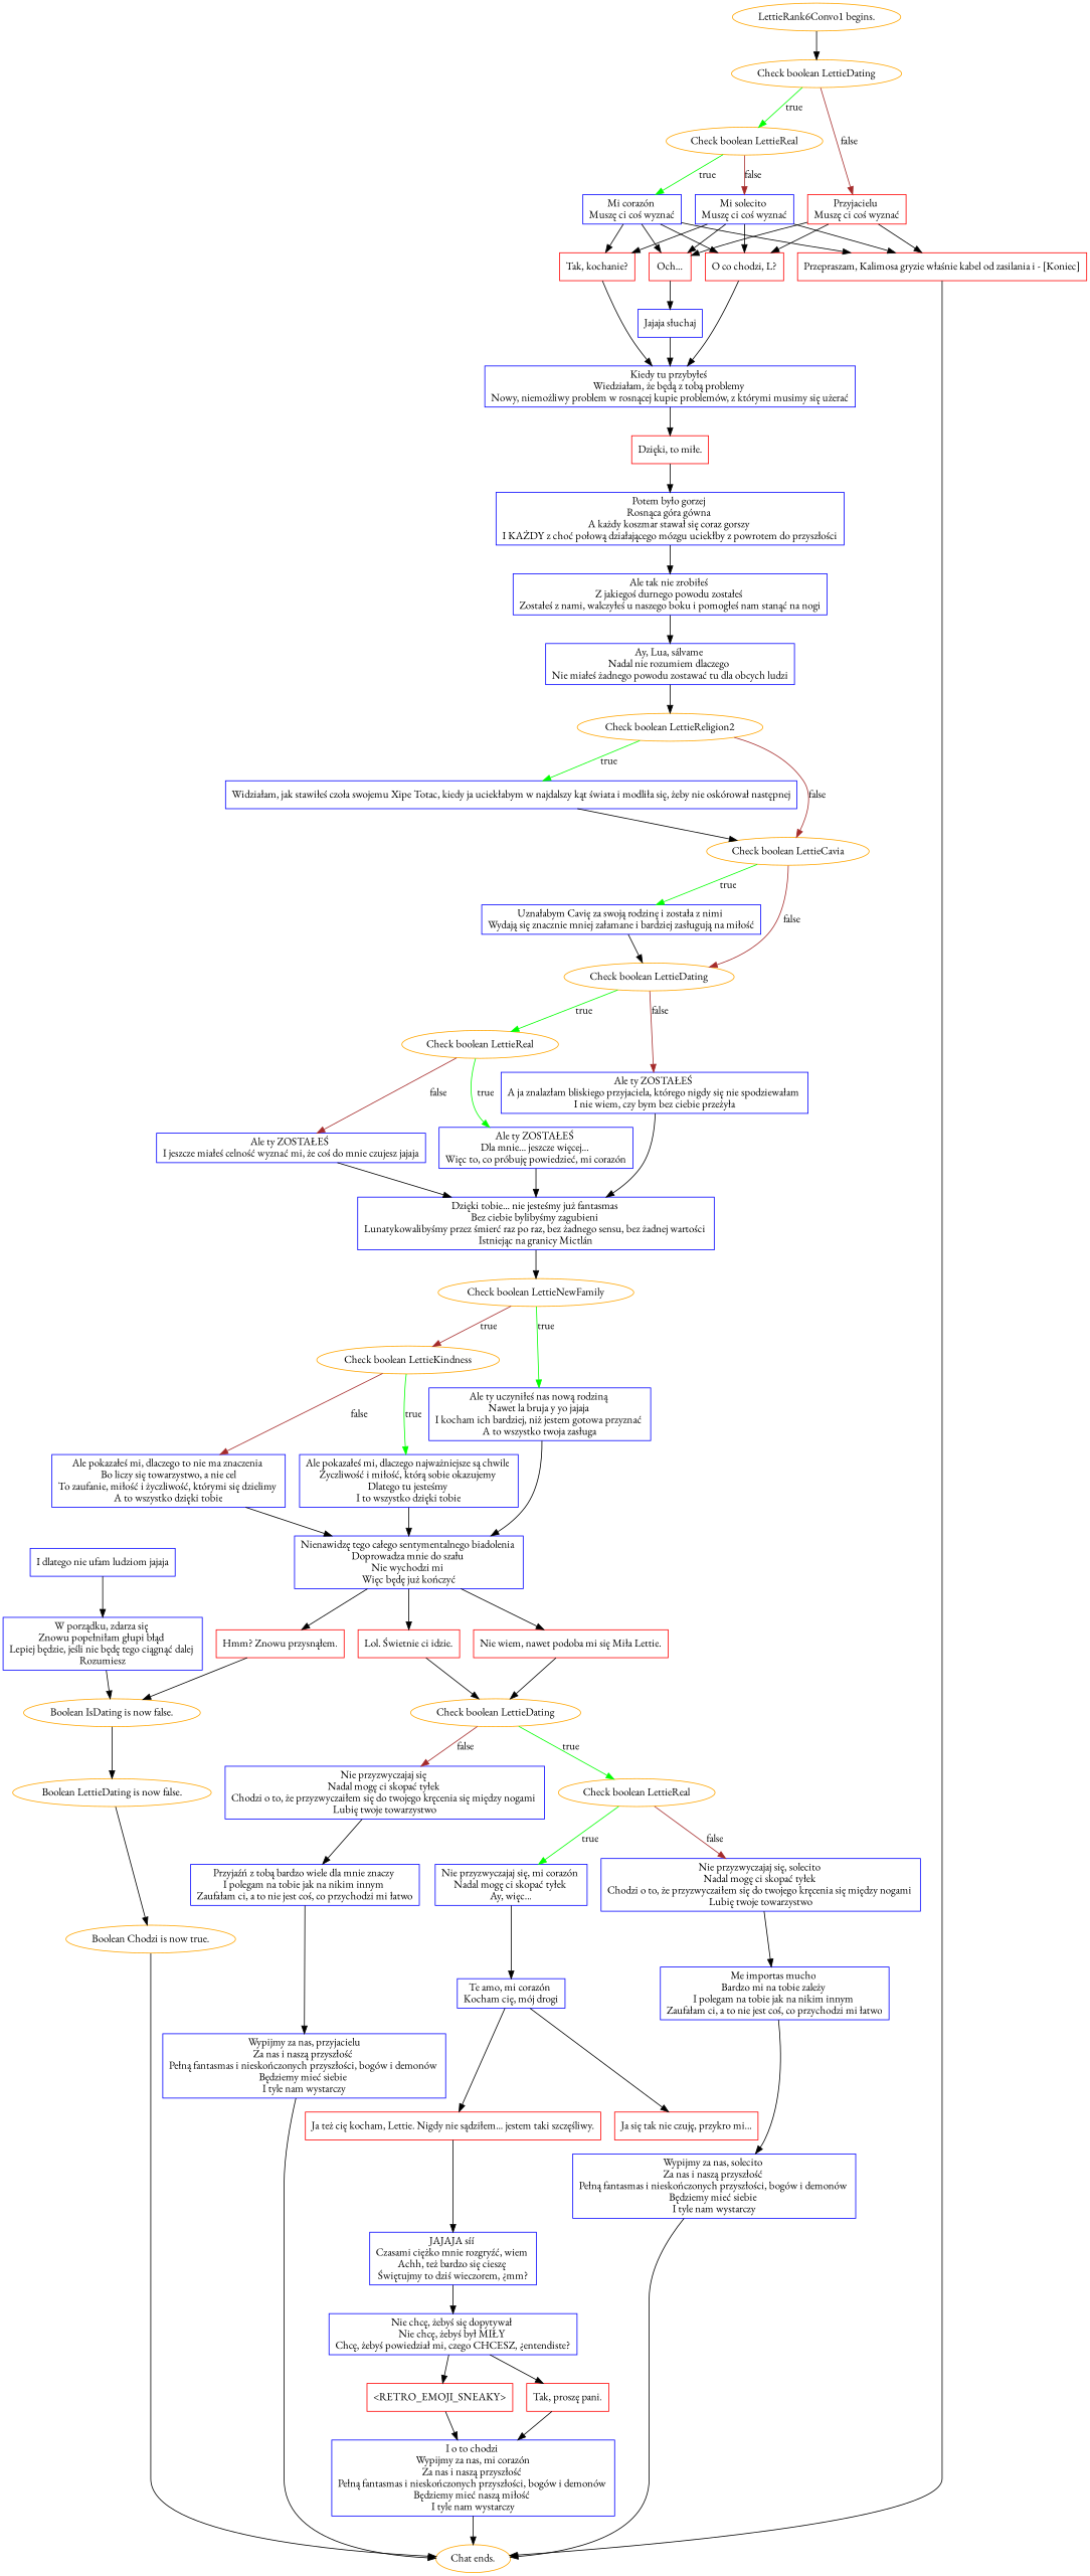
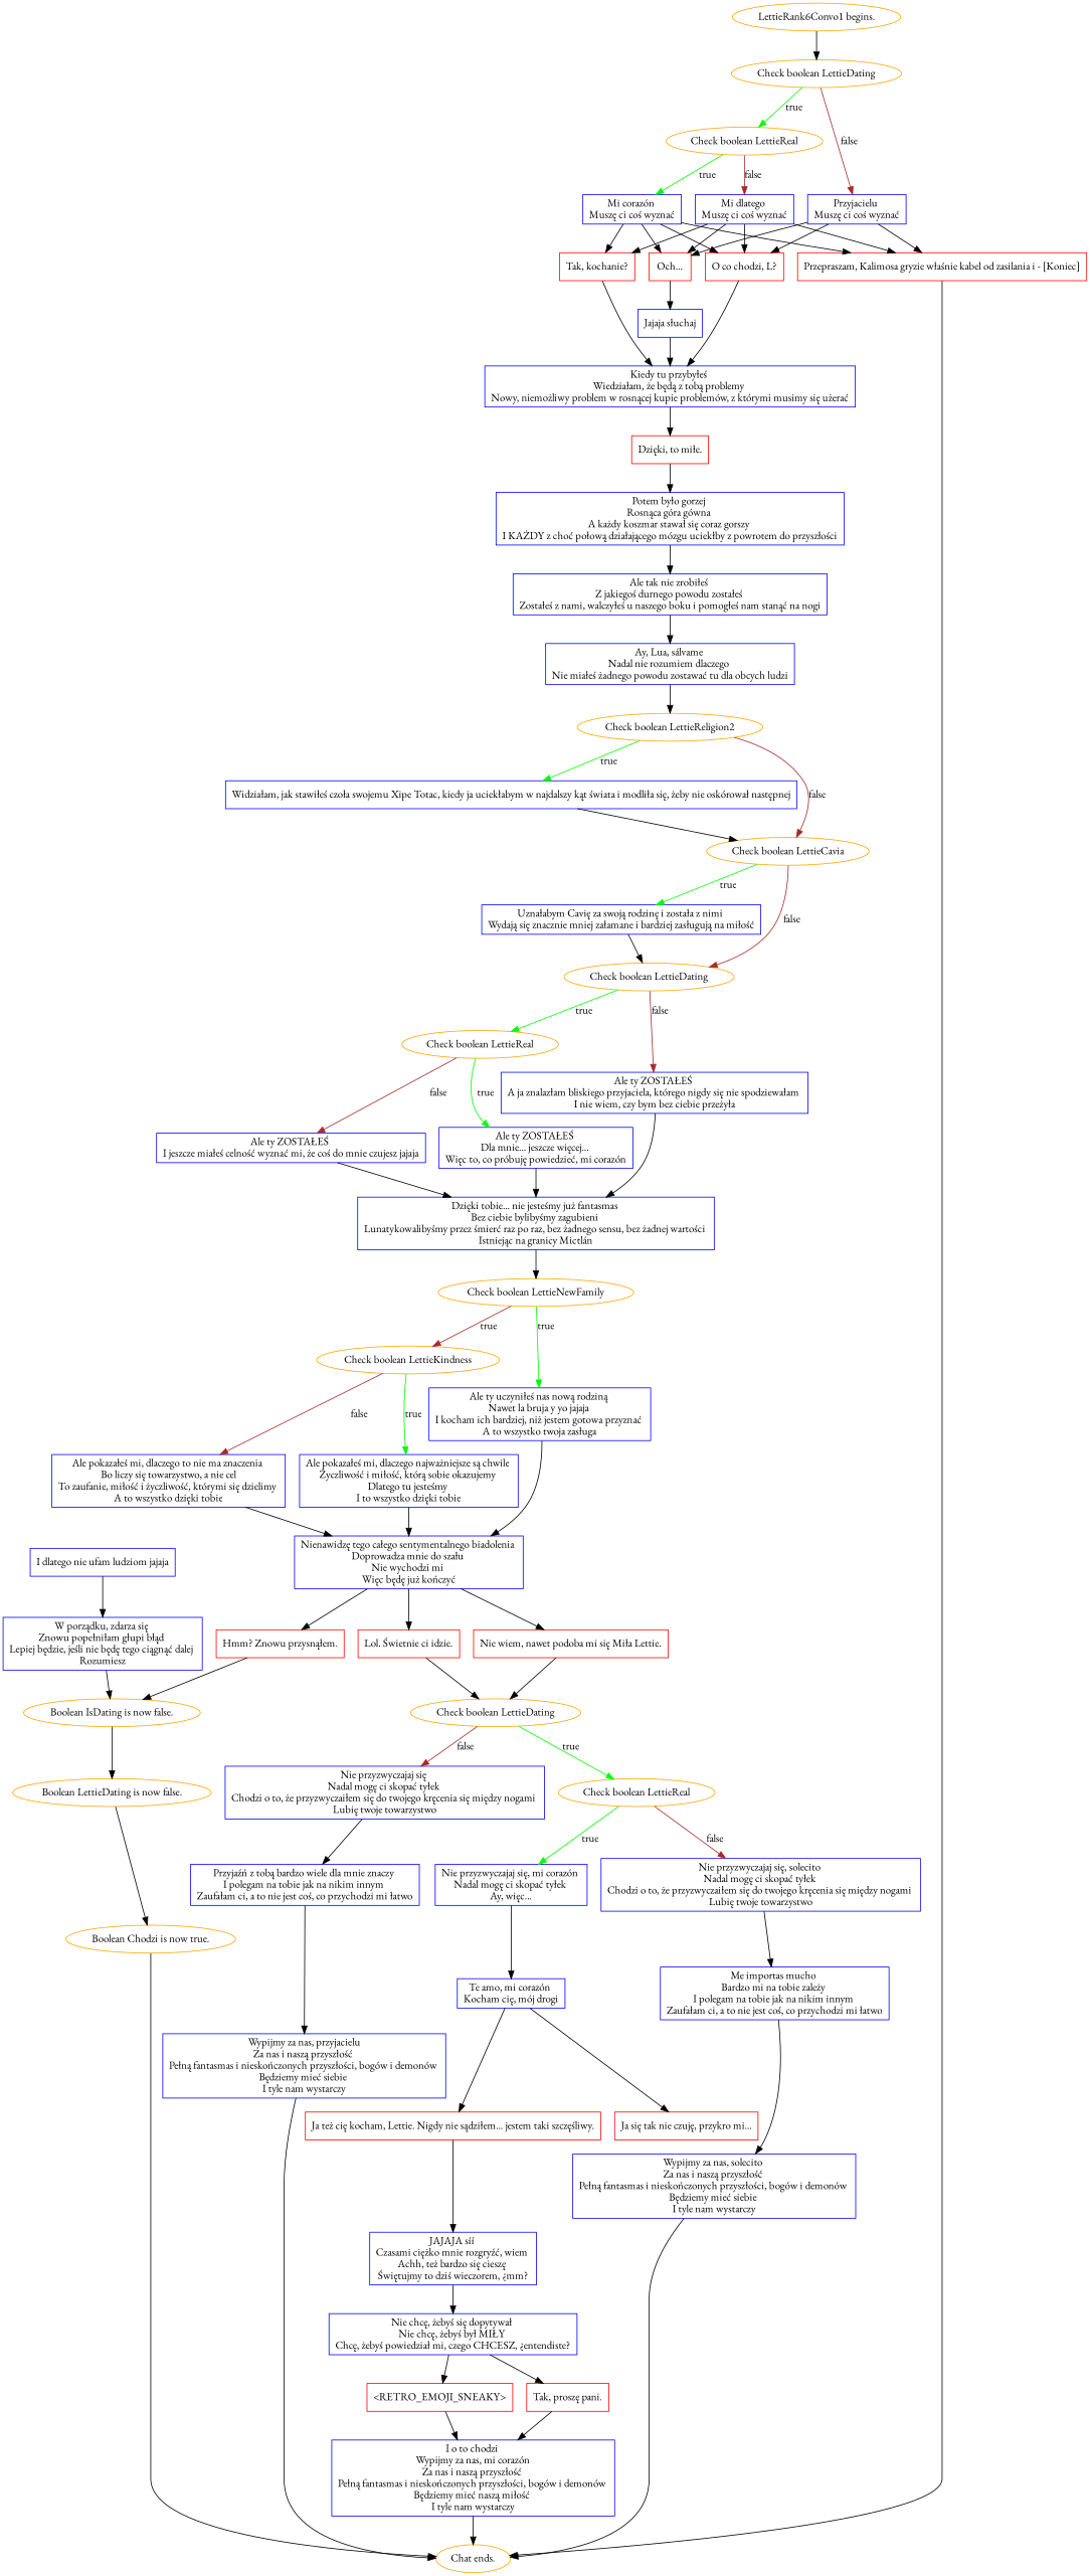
  digraph {
    fontname="EB Garamond"
    node [color=blue fontname="EB Garamond" shape=box]
    edge [fontname="EB Garamond"]
    "LettieRank6Convo1 begins." [color=orange shape=""]
    n2 [color=orange label="Check boolean LettieDating" shape=""]
    n3 [color=orange label="Check boolean LettieReal" shape=""]
-   n4 [color=red label="Przyjacielu \nMuszę ci coś wyznać"]
+   n4 [label="Przyjacielu \nMuszę ci coś wyznać"]
    n5 [label="Mi corazón \nMuszę ci coś wyznać"]
-   n6 [label="Mi solecito \nMuszę ci coś wyznać"]
+   n6 [label="Mi dlatego \nMuszę ci coś wyznać"]
    n7 [color=red label="O co chodzi, L?"]
    n8 [color=red label="Och..."]
    n9 [color=red label="Przepraszam, Kalimosa gryzie właśnie kabel od zasilania i - [Koniec]"]
    n10 [color=red label="Tak, kochanie?"]
    n11 [label="Kiedy tu przybyłeś \nWiedziałam, że będą z tobą problemy \nNowy, niemożliwy problem w rosnącej kupie problemów, z którymi musimy się użerać"]
    n12 [label="Jajaja słuchaj"]
    "Chat ends." [color=orange shape=""]
    n14 [color=red label="Dzięki, to miłe."]
    n15 [label="Potem było gorzej \nRosnąca góra gówna \nA każdy koszmar stawał się coraz gorszy \nI KAŻDY z choć połową działającego mózgu uciekłby z powrotem do przyszłości"]
    n16 [label="Ale tak nie zrobiłeś \nZ jakiegoś durnego powodu zostałeś \nZostałeś z nami, walczyłeś u naszego boku i pomogłeś nam stanąć na nogi"]
    n17 [label="Ay, Lua, sálvame \nNadal nie rozumiem dlaczego \nNie miałeś żadnego powodu zostawać tu dla obcych ludzi"]
    n18 [color=orange label="Check boolean LettieReligion2" shape=""]
    n19 [label="Widziałam, jak stawiłeś czoła swojemu Xipe Totac, kiedy ja uciekłabym w najdalszy kąt świata i modliła się, żeby nie oskórował następnej"]
    n20 [color=orange label="Check boolean LettieCavia" shape=""]
    n21 [label="Uznałabym Cavię za swoją rodzinę i została z nimi \nWydają się znacznie mniej załamane i bardziej zasługują na miłość"]
    n22 [color=orange label="Check boolean LettieDating" shape=""]
    n23 [color=orange label="Check boolean LettieReal" shape=""]
    n24 [label="Ale ty ZOSTAŁEŚ \nA ja znalazłam bliskiego przyjaciela, którego nigdy się nie spodziewałam \nI nie wiem, czy bym bez ciebie przeżyła"]
    n25 [label="Ale ty ZOSTAŁEŚ \nDla mnie... jeszcze więcej... \nWięc to, co próbuję powiedzieć, mi corazón"]
    n26 [label="Ale ty ZOSTAŁEŚ \nI jeszcze miałeś celność wyznać mi, że coś do mnie czujesz jajaja"]
    n27 [label="Dzięki tobie... nie jesteśmy już fantasmas \nBez ciebie bylibyśmy zagubieni \nLunatykowalibyśmy przez śmierć raz po raz, bez żadnego sensu, bez żadnej wartości \nIstniejąc na granicy Mictlán"]
    n28 [color=orange label="Check boolean LettieNewFamily" shape=""]
    n29 [label="Ale ty uczyniłeś nas nową rodziną \nNawet la bruja y yo jajaja \nI kocham ich bardziej, niż jestem gotowa przyznać \nA to wszystko twoja zasługa"]
    n30 [color=orange label="Check boolean LettieKindness" shape=""]
    n31 [label="Nienawidzę tego całego sentymentalnego biadolenia \nDoprowadza mnie do szału \nNie wychodzi mi \nWięc będę już kończyć"]
    n32 [label="Ale pokazałeś mi, dlaczego najważniejsze są chwile \nŻyczliwość i miłość, którą sobie okazujemy \nDlatego tu jesteśmy \nI to wszystko dzięki tobie"]
    n33 [label="Ale pokazałeś mi, dlaczego to nie ma znaczenia \nBo liczy się towarzystwo, a nie cel\nTo zaufanie, miłość i życzliwość, którymi się dzielimy \nA to wszystko dzięki tobie"]
    n34 [color=red label="Lol. Świetnie ci idzie."]
    n35 [color=red label="Nie wiem, nawet podoba mi się Miła Lettie."]
    n36 [color=red label="Hmm? Znowu przysnąłem."]
    n37 [color=orange label="Check boolean LettieDating" shape=""]
    n38 [color=orange label="Boolean IsDating is now false." shape=""]
    n39 [color=orange label="Check boolean LettieReal" shape=""]
    n40 [label="Nie przyzwyczajaj się \nNadal mogę ci skopać tyłek \nChodzi o to, że przyzwyczaiłem się do twojego kręcenia się między nogami \nLubię twoje towarzystwo"]
    n41 [color=orange label="Boolean LettieDating is now false." shape=""]
    n42 [label="Nie przyzwyczajaj się, mi corazón \nNadal mogę ci skopać tyłek \nAy, więc..."]
    n43 [label="Nie przyzwyczajaj się, solecito \nNadal mogę ci skopać tyłek \nChodzi o to, że przyzwyczaiłem się do twojego kręcenia się między nogami \nLubię twoje towarzystwo"]
    n44 [label="Przyjaźń z tobą bardzo wiele dla mnie znaczy \nI polegam na tobie jak na nikim innym \nZaufałam ci, a to nie jest coś, co przychodzi mi łatwo"]
    n45 [color=orange label="Boolean Chodzi is now true." shape=""]
    n46 [label="Te amo, mi corazón \nKocham cię, mój drogi"]
    n47 [label="Me importas mucho \nBardzo mi na tobie zależy \nI polegam na tobie jak na nikim innym \nZaufałam ci, a to nie jest coś, co przychodzi mi łatwo"]
    n48 [label="Wypijmy za nas, przyjacielu\nZa nas i naszą przyszłość \nPełną fantasmas i nieskończonych przyszłości, bogów i demonów \nBędziemy mieć siebie \nI tyle nam wystarczy"]
    n49 [color=red label="Ja się tak nie czuję, przykro mi..."]
    n50 [color=red label="Ja też cię kocham, Lettie. Nigdy nie sądziłem... jestem taki szczęśliwy."]
    n51 [label="Wypijmy za nas, solecito \nZa nas i naszą przyszłość \nPełną fantasmas i nieskończonych przyszłości, bogów i demonów \nBędziemy mieć siebie \nI tyle nam wystarczy"]
    n52 [label="JAJAJA síí \nCzasami ciężko mnie rozgryźć, wiem \nAchh, też bardzo się cieszę \nŚwiętujmy to dziś wieczorem, ¿mm?"]
    n53 [label="Nie chcę, żebyś się dopytywał \nNie chcę, żebyś był MIŁY \nChcę, żebyś powiedział mi, czego CHCESZ, ¿entendiste?"]
    n54 [label="I dlatego nie ufam ludziom jajaja"]
    n55 [label="W porządku, zdarza się \nZnowu popełniłam głupi błąd \nLepiej będzie, jeśli nie będę tego ciągnąć dalej \nRozumiesz"]
    n56 [color=red label="Tak, proszę pani."]
    n57 [color=red label="<RETRO_EMOJI_SNEAKY>"]
    n58 [label="I o to chodzi \nWypijmy za nas, mi corazón\nZa nas i naszą przyszłość \nPełną fantasmas i nieskończonych przyszłości, bogów i demonów \nBędziemy mieć naszą miłość \nI tyle nam wystarczy"]
    "LettieRank6Convo1 begins." -> n2
    n2 -> n3 [color=green label=true]
    n2 -> n4 [color=brown label=false]
    n3 -> n5 [color=green label=true]
    n3 -> n6 [color=brown label=false]
    n4 -> n7
    n4 -> n8
    n4 -> n9
    n5 -> n7
    n5 -> n8
    n5 -> n9
    n5 -> n10
    n6 -> n7
    n6 -> n8
    n6 -> n9
    n6 -> n10
    n7 -> n11
    n8 -> n12
    n9 -> "Chat ends."
    n10 -> n11
    n11 -> n14
    n12 -> n11
    n14 -> n15
    n15 -> n16
    n16 -> n17
    n17 -> n18
    n18 -> n19 [color=green label=true]
    n18 -> n20 [color=brown label=false]
    n19 -> n20
    n20 -> n21 [color=green label=true]
    n20 -> n22 [color=brown label=false]
    n21 -> n22
    n22 -> n23 [color=green label=true]
    n22 -> n24 [color=brown label=false]
    n23 -> n25 [color=green label=true]
    n23 -> n26 [color=brown label=false]
    n24 -> n27
    n25 -> n27
    n26 -> n27
    n27 -> n28
    n28 -> n29 [color=green label=true]
    n28 -> n30 [color=brown label=true]
    n29 -> n31
    n30 -> n32 [color=green label=true]
    n30 -> n33 [color=brown label=false]
    n31 -> n34
    n31 -> n35
    n31 -> n36
    n32 -> n31
    n33 -> n31
    n34 -> n37
    n35 -> n37
    n36 -> n38
    n37 -> n39 [color=green label=true]
    n37 -> n40 [color=brown label=false]
    n38 -> n41
    n39 -> n42 [color=green label=true]
    n39 -> n43 [color=brown label=false]
    n40 -> n44
    n41 -> n45
    n42 -> n46
    n43 -> n47
    n44 -> n48
    n45 -> "Chat ends."
    n46 -> n49
    n46 -> n50
    n47 -> n51
    n48 -> "Chat ends."
    n50 -> n52
    n51 -> "Chat ends."
    n52 -> n53
    n53 -> n56
    n53 -> n57
    n54 -> n55
    n55 -> n38
    n56 -> n58
    n57 -> n58
    n58 -> "Chat ends."
  }
